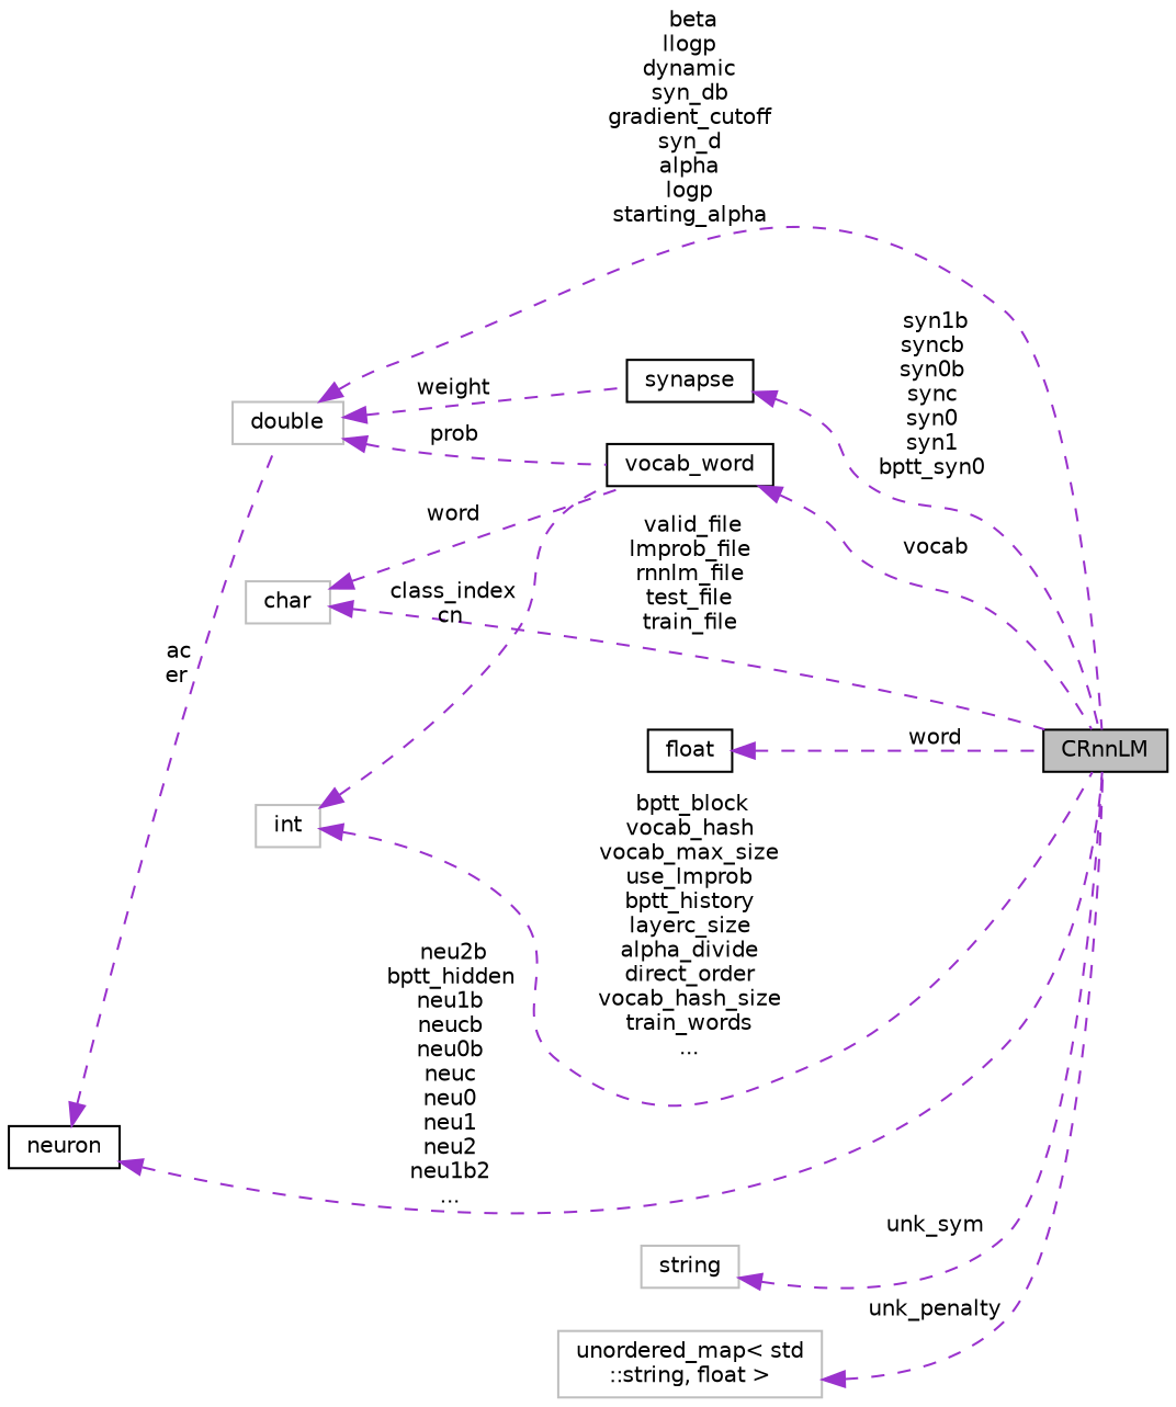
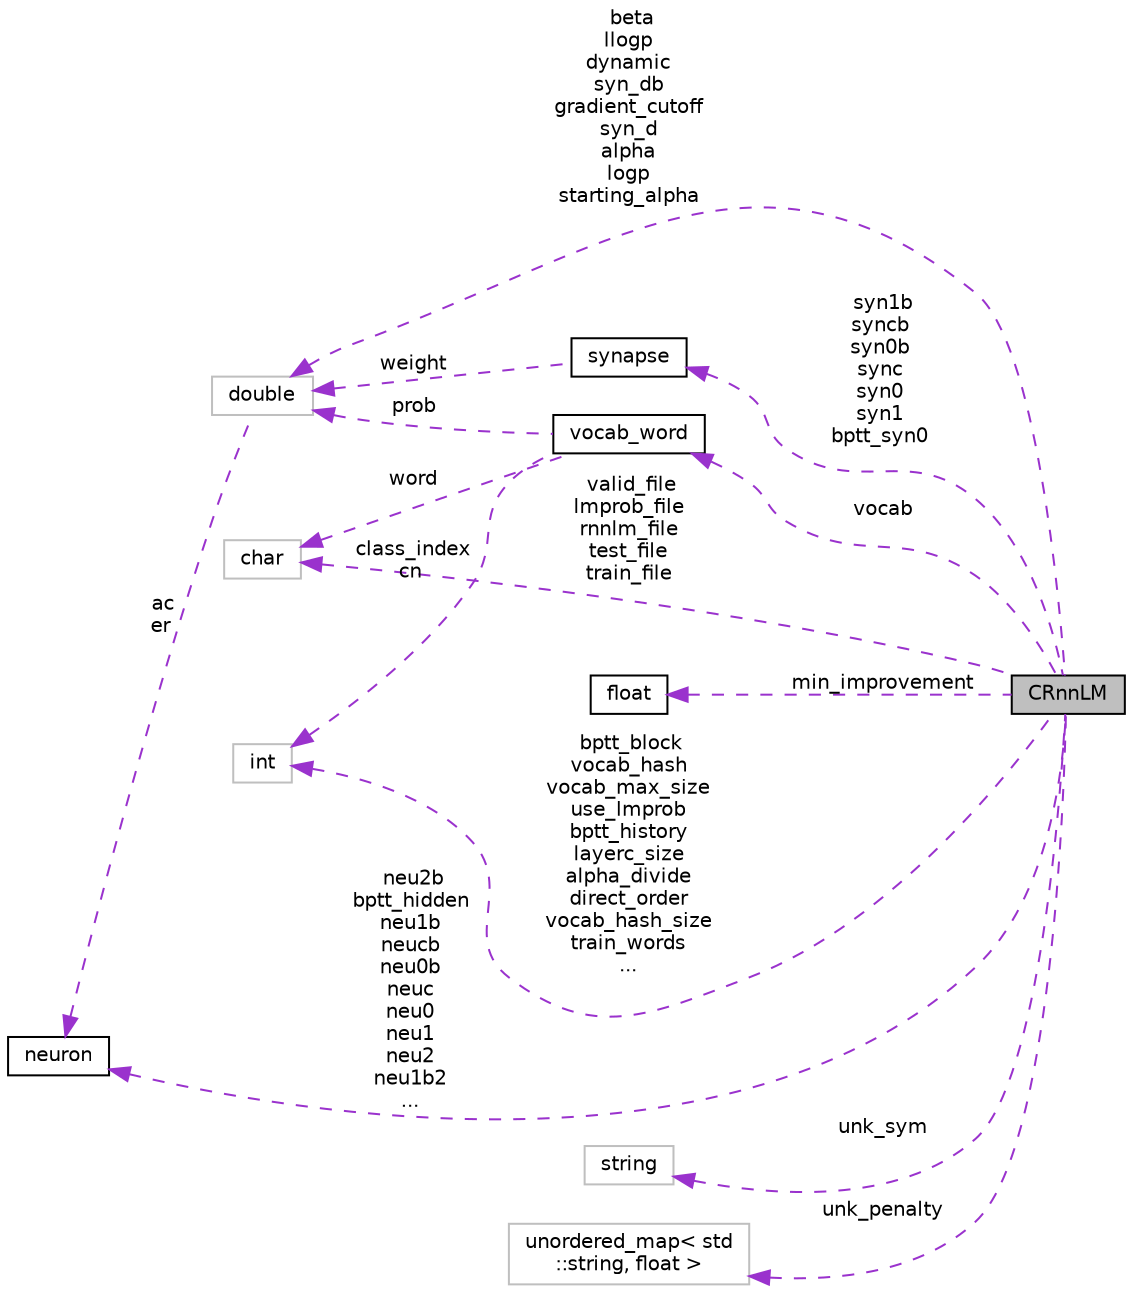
  digraph {
    fontname="DejaVu Sans"
    rankdir=LR
    node [color=black fillcolor=white fontname="DejaVu Sans" fontsize=10 shape=record style=filled]
    edge [color=darkorchid3 dir=back fontname="DejaVu Sans" fontsize=10 labelfontname=Helvetica labelfontsize=10 style=dashed]
    n1 [fillcolor=grey75 fontcolor=black height=0.2 label=CRnnLM width=0.4]
    n2 [height=0.2 label=synapse width=0.4]
    n3 [color=grey75 height=0.2 label=double width=0.4]
    n4 [height=0.2 label=vocab_word width=0.4]
    n5 [height=0.2 label=neuron width=0.4]
    n6 [height=0.2 label=float width=0.4]
    n7 [color=grey75 height=0.2 label=char width=0.4]
    n8 [color=grey75 height=0.2 label=int width=0.4]
    n9 [color=grey75 height=0.2 label=string width=0.4]
    n10 [color=grey75 height=0.2 label="unordered_map\< std\l::string, float \>" width=0.4]
    n2 -> n1 [label=" syn1b\nsyncb\nsyn0b\nsync\nsyn0\nsyn1\nbptt_syn0"]
    n3 -> n1 [label=" beta\nllogp\ndynamic\nsyn_db\ngradient_cutoff\nsyn_d\nalpha\nlogp\nstarting_alpha"]
    n3 -> n2 [label=" weight"]
    n3 -> n4 [label=" prob"]
    n4 -> n1 [label=" vocab"]
    n5 -> n1 [label=" neu2b\nbptt_hidden\nneu1b\nneucb\nneu0b\nneuc\nneu0\nneu1\nneu2\nneu1b2\n..."]
    n5 -> n3 [label=" ac\ner"]
-   n6 -> n1 [label=" word"]
+   n6 -> n1 [label=" min_improvement"]
    n7 -> n1 [label=" valid_file\nlmprob_file\nrnnlm_file\ntest_file\ntrain_file"]
    n7 -> n4 [label=" word"]
    n8 -> n1 [label=" bptt_block\nvocab_hash\nvocab_max_size\nuse_lmprob\nbptt_history\nlayerc_size\nalpha_divide\ndirect_order\nvocab_hash_size\ntrain_words\n..."]
    n8 -> n4 [label=" class_index\ncn"]
    n9 -> n1 [label=" unk_sym"]
    n10 -> n1 [label=" unk_penalty"]
  }
